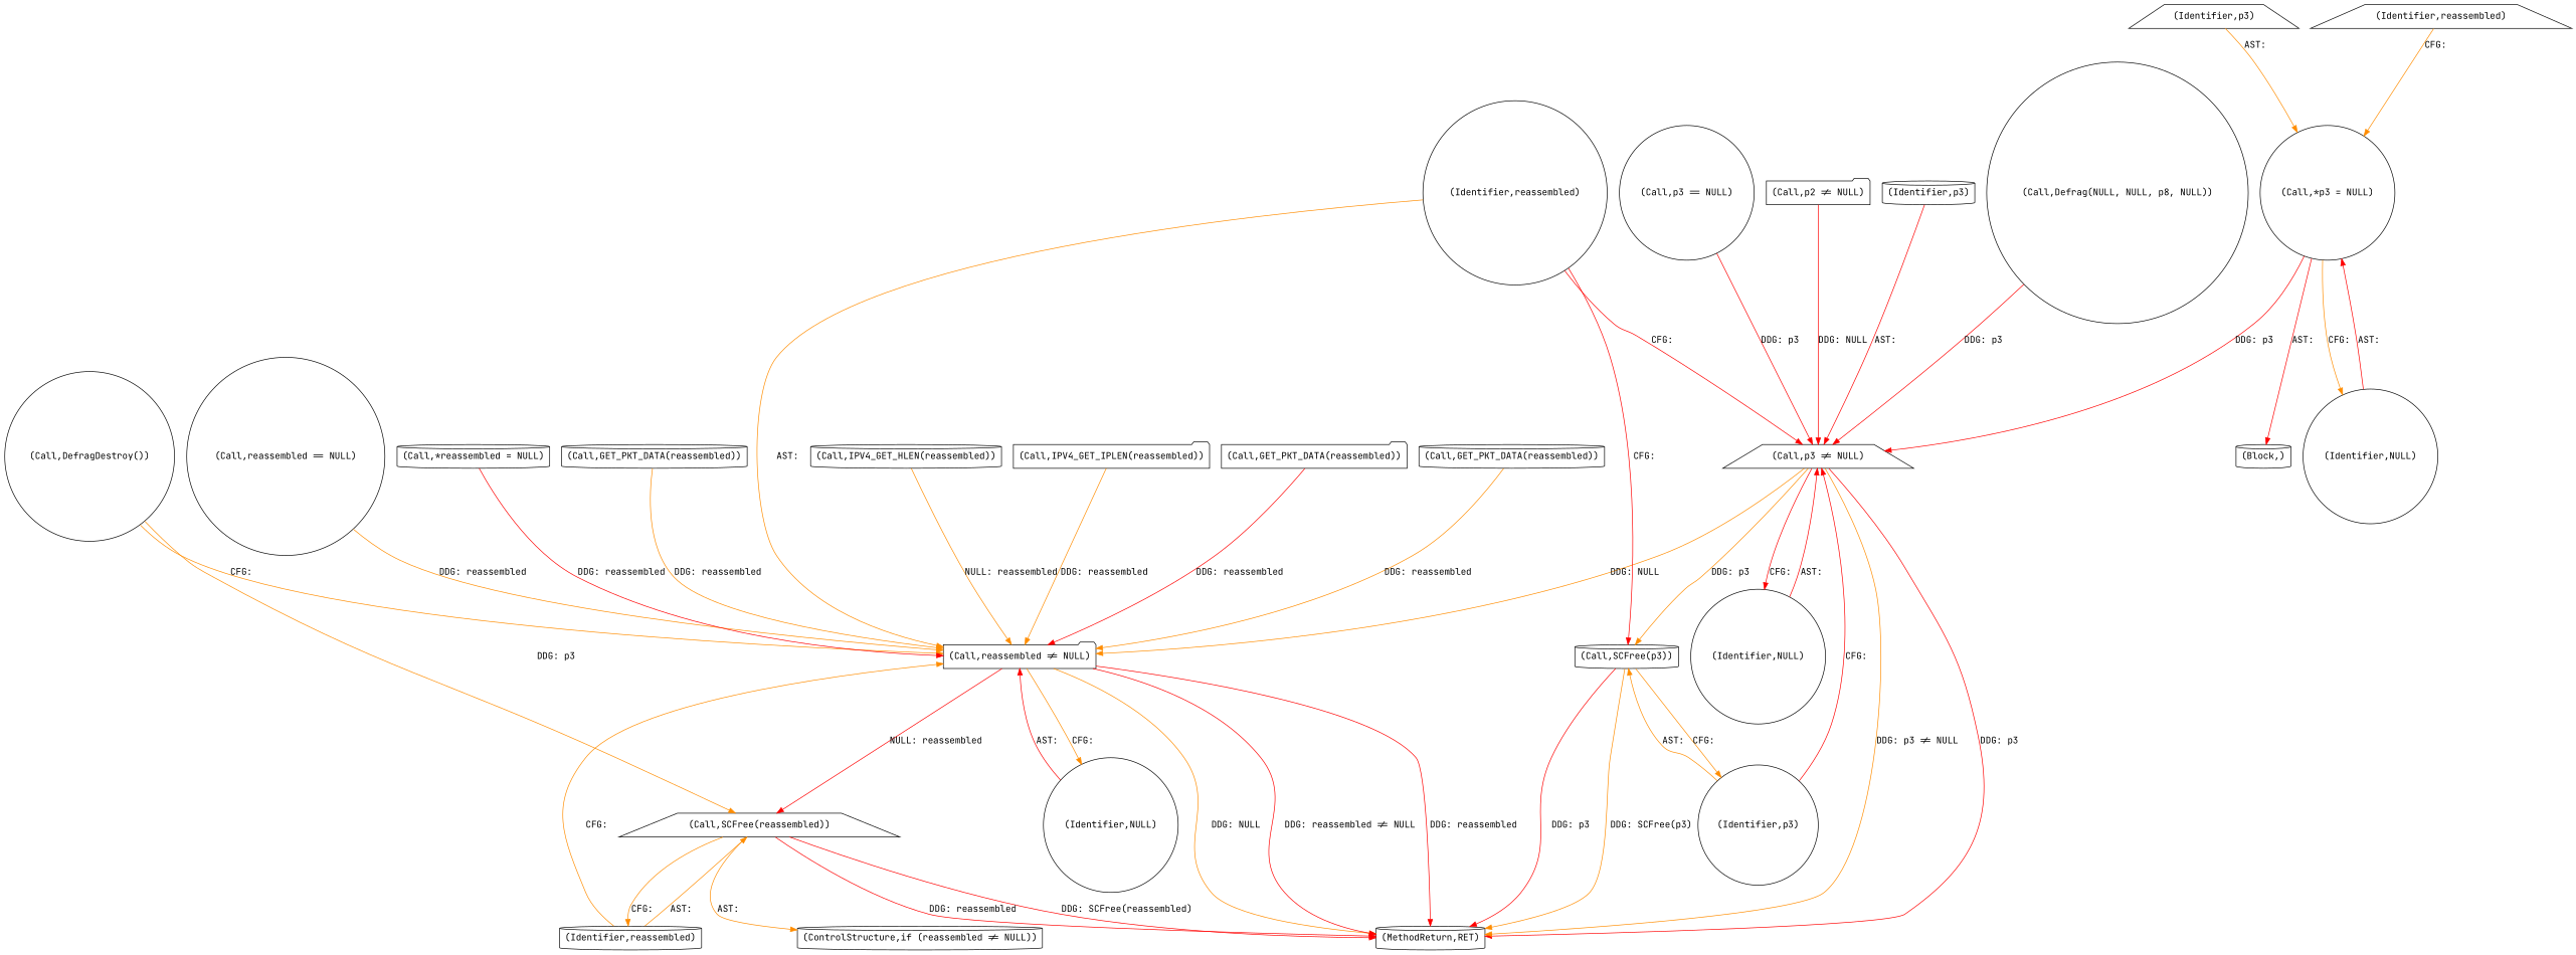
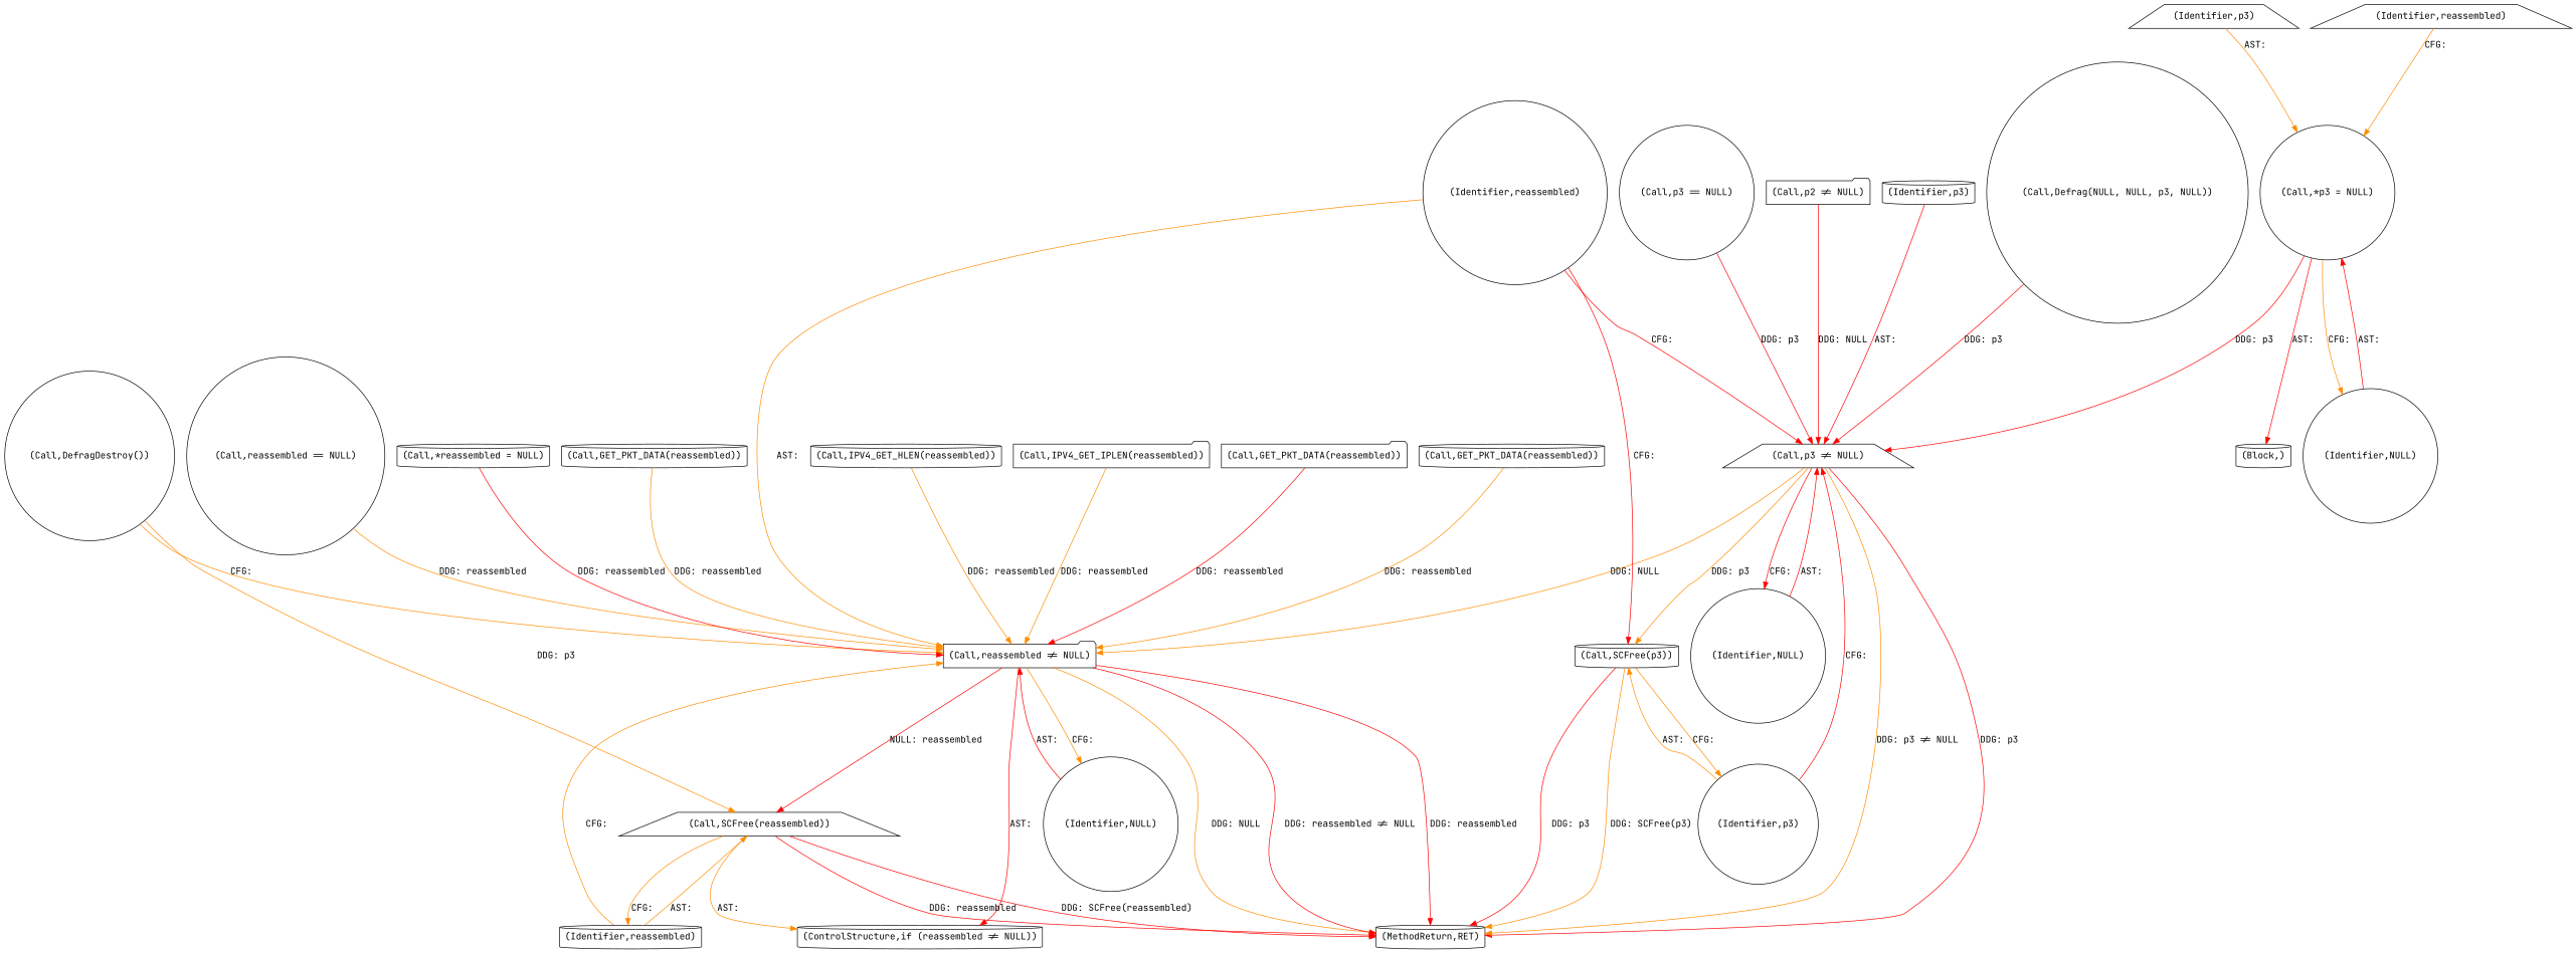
  digraph {
    fontname="JetBrains Mono"
    node [fontname="JetBrains Mono" shape=circle]
    edge [color=red fontname="JetBrains Mono"]
    n1 [label="(Call,*p3 = NULL)"]
    n2 [label="(Call,p3 != NULL)" shape=trapezium]
    n3 [label="(Block,)" shape=cylinder]
    n4 [label="(Identifier,NULL)"]
    n5 [label="(Call,SCFree(p3))" shape=cylinder]
    n6 [label="(Call,reassembled != NULL)" shape=folder]
    n7 [label="(Identifier,NULL)"]
    n8 [label="(MethodReturn,RET)" shape=cylinder]
    n9 [label="(Identifier,p3)"]
    n10 [label="(Call,SCFree(reassembled))" shape=trapezium]
    n11 [label="(Identifier,NULL)"]
    n12 [label="(ControlStructure,if (reassembled != NULL))" shape=cylinder]
    n13 [label="(Identifier,reassembled)" shape=cylinder]
    n14 [label="(Call,DefragDestroy())"]
    n15 [label="(Call,IPV4_GET_HLEN(reassembled))" shape=cylinder]
    n16 [label="(Call,IPV4_GET_IPLEN(reassembled))" shape=folder]
    n17 [label="(Identifier,p3)" shape=cylinder]
    n18 [label="(Call,GET_PKT_DATA(reassembled))" shape=folder]
    n19 [label="(Identifier,p3)" shape=trapezium]
    n20 [label="(Call,GET_PKT_DATA(reassembled))" shape=cylinder]
    n21 [label="(Call,reassembled == NULL)"]
    n22 [label="(Call,*reassembled = NULL)" shape=cylinder]
    n23 [label="(Identifier,reassembled)" shape=trapezium]
    n24 [label="(Call,GET_PKT_DATA(reassembled))" shape=cylinder]
    n25 [label="(Identifier,reassembled)"]
-   n26 [label="(Call,Defrag(NULL, NULL, p8, NULL))"]
+   n26 [label="(Call,Defrag(NULL, NULL, p3, NULL))"]
    n27 [label="(Call,p3 == NULL)"]
    n28 [label="(Call,p2 != NULL)" shape=folder]
    n1 -> n2 [label="DDG: p3"]
    n1 -> n3 [label="AST: "]
    n1 -> n4 [color=darkorange label="CFG: "]
    n2 -> n5 [color=darkorange label="DDG: p3"]
    n2 -> n6 [color=darkorange label="DDG: NULL"]
    n2 -> n7 [label="CFG: "]
    n2 -> n8 [label="DDG: p3"]
    n2 -> n8 [color=darkorange label="DDG: p3 != NULL"]
    n4 -> n1 [label="AST: "]
    n5 -> n8 [label="DDG: p3"]
    n5 -> n8 [color=darkorange label="DDG: SCFree(p3)"]
    n5 -> n9 [color=darkorange label="CFG: "]
    n6 -> n8 [color=darkorange label="DDG: NULL"]
    n6 -> n8 [label="DDG: reassembled != NULL"]
    n6 -> n8 [label="DDG: reassembled"]
    n6 -> n10 [label="NULL: reassembled"]
    n6 -> n11 [color=darkorange label="CFG: "]
+   n6 -> n12 [label="AST: "]
    n7 -> n2 [label="AST: "]
    n9 -> n2 [label="CFG: "]
    n9 -> n5 [color=darkorange label="AST: "]
    n10 -> n8 [label="DDG: SCFree(reassembled)"]
    n10 -> n8 [label="DDG: reassembled"]
    n10 -> n12 [color=darkorange label="AST: "]
    n10 -> n13 [color=darkorange label="CFG: "]
    n11 -> n6 [label="AST: "]
    n13 -> n6 [color=darkorange label="CFG: "]
    n13 -> n10 [color=darkorange label="AST: "]
    n14 -> n6 [color=darkorange label="CFG: "]
    n14 -> n10 [color=darkorange label="DDG: p3"]
-   n15 -> n6 [color=darkorange label="NULL: reassembled"]
+   n15 -> n6 [color=darkorange label="DDG: reassembled"]
    n16 -> n6 [color=darkorange label="DDG: reassembled"]
    n17 -> n2 [label="AST: "]
    n18 -> n6 [label="DDG: reassembled"]
    n19 -> n1 [color=darkorange label="AST: "]
    n20 -> n6 [color=darkorange label="DDG: reassembled"]
    n21 -> n6 [color=darkorange label="DDG: reassembled"]
    n22 -> n6 [label="DDG: reassembled"]
    n23 -> n1 [color=darkorange label="CFG: "]
    n24 -> n6 [color=darkorange label="DDG: reassembled"]
    n25 -> n2 [label="CFG: "]
    n25 -> n5 [label="CFG: "]
    n25 -> n6 [color=darkorange label="AST: "]
    n26 -> n2 [label="DDG: p3"]
    n27 -> n2 [label="DDG: p3"]
    n28 -> n2 [label="DDG: NULL"]
  }
